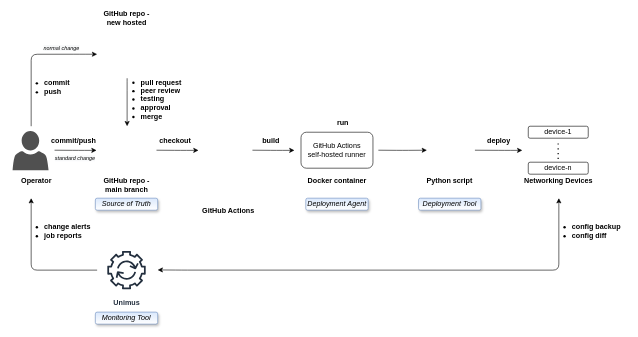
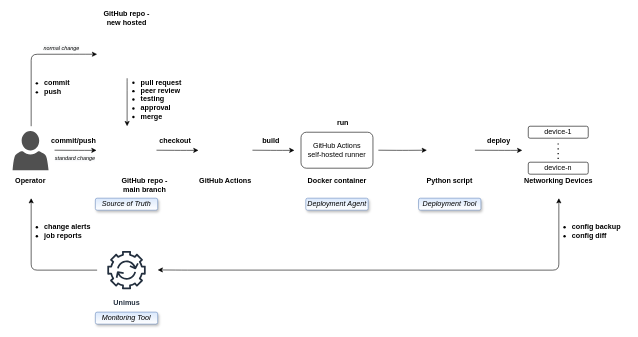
  <mxCell id="0" />
  <mxCell id="1" parent="0" />
  <mxCell id="2" value="" style="endArrow=classic;html=1;" parent="1" edge="1"><mxGeometry width="50" height="50" relative="1" as="geometry"><mxPoint x="90" y="250" as="sourcePoint" /><mxPoint x="160" y="250.27" as="targetPoint" /><Array as="points"><mxPoint x="130" y="250.27" /></Array></mxGeometry></mxCell>
  <mxCell id="3" value="" style="endArrow=classic;html=1;" parent="1" edge="1"><mxGeometry width="50" height="50" relative="1" as="geometry"><mxPoint x="260" y="250" as="sourcePoint" /><mxPoint x="330" y="250.27" as="targetPoint" /><Array as="points"><mxPoint x="300" y="250.27" /></Array></mxGeometry></mxCell>
  <mxCell id="4" value="" style="endArrow=classic;html=1;" parent="1" edge="1"><mxGeometry width="50" height="50" relative="1" as="geometry"><mxPoint x="420" y="250" as="sourcePoint" /><mxPoint x="490" y="250.27" as="targetPoint" /><Array as="points"><mxPoint x="460" y="250.27" /></Array></mxGeometry></mxCell>
  <mxCell id="5" value="" style="endArrow=classic;html=1;" parent="1" edge="1"><mxGeometry width="50" height="50" relative="1" as="geometry"><mxPoint x="630" y="250" as="sourcePoint" /><mxPoint x="711" y="250" as="targetPoint" /><Array as="points"><mxPoint x="670" y="250.27" /></Array></mxGeometry></mxCell>
  <mxCell id="6" value="" style="endArrow=classic;html=1;" parent="1" edge="1"><mxGeometry width="50" height="50" relative="1" as="geometry"><mxPoint x="791" y="250" as="sourcePoint" /><mxPoint x="870" y="250.27" as="targetPoint" /><Array as="points"><mxPoint x="840" y="250.27" /></Array></mxGeometry></mxCell>
  <mxCell id="7" value="&lt;b&gt;commit/push&lt;/b&gt;" style="text;html=1;strokeColor=none;fillColor=none;align=center;verticalAlign=middle;whiteSpace=wrap;rounded=0;" parent="1" vertex="1"><mxGeometry x="77" y="224" width="90" height="20" as="geometry" /></mxCell>
  <mxCell id="8" value="&lt;b&gt;checkout&lt;/b&gt;" style="text;html=1;strokeColor=none;fillColor=none;align=center;verticalAlign=middle;whiteSpace=wrap;rounded=0;" parent="1" vertex="1"><mxGeometry x="262" y="224" width="59" height="20" as="geometry" /></mxCell>
  <mxCell id="9" value="device-1" style="rounded=1;whiteSpace=wrap;html=1;fillColor=none;" parent="1" vertex="1"><mxGeometry x="880" y="210" width="100" height="20" as="geometry" /></mxCell>
  <mxCell id="10" value="device-n" style="rounded=1;whiteSpace=wrap;html=1;" parent="1" vertex="1"><mxGeometry x="880" y="270" width="100" height="20" as="geometry" /></mxCell>
  <mxCell id="11" value="&lt;b&gt;Networking Devices&lt;br&gt;&lt;/b&gt;" style="text;html=1;strokeColor=none;fillColor=none;align=center;verticalAlign=middle;whiteSpace=wrap;rounded=0;" parent="1" vertex="1"><mxGeometry x="868.75" y="292" width="122.5" height="20" as="geometry" /></mxCell>
  <mxCell id="12" value="" style="endArrow=none;dashed=1;html=1;dashPattern=1 3;strokeWidth=2;" parent="1" edge="1"><mxGeometry width="50" height="50" relative="1" as="geometry"><mxPoint x="929.83" y="264.61" as="sourcePoint" /><mxPoint x="929.83" y="234.61" as="targetPoint" /></mxGeometry></mxCell>
  <mxCell id="13" value="&lt;b&gt;deploy&lt;/b&gt;" style="text;html=1;strokeColor=none;fillColor=none;align=center;verticalAlign=middle;whiteSpace=wrap;rounded=0;" parent="1" vertex="1"><mxGeometry x="811" y="224" width="40" height="20" as="geometry" /></mxCell>
  <mxCell id="14" value="&lt;b&gt;Python script&lt;/b&gt;" style="text;html=1;strokeColor=none;fillColor=none;align=center;verticalAlign=middle;whiteSpace=wrap;rounded=0;" parent="1" vertex="1"><mxGeometry x="709" y="292" width="80" height="20" as="geometry" /></mxCell>
  <mxCell id="15" value="&lt;b&gt;build&lt;/b&gt;" style="text;html=1;strokeColor=none;fillColor=none;align=center;verticalAlign=middle;whiteSpace=wrap;rounded=0;" parent="1" vertex="1"><mxGeometry x="431" y="224" width="40" height="20" as="geometry" /></mxCell>
  <mxCell id="16" value="&lt;b&gt;run&lt;/b&gt;" style="text;html=1;strokeColor=none;fillColor=none;align=center;verticalAlign=middle;whiteSpace=wrap;rounded=0;" parent="1" vertex="1"><mxGeometry x="551" y="194" width="40" height="20" as="geometry" /></mxCell>
  <mxCell id="17" value="GitHub Actions&lt;br&gt;self-hosted runner" style="rounded=1;whiteSpace=wrap;html=1;fillColor=none;" parent="1" vertex="1"><mxGeometry x="501" y="220" width="120" height="60" as="geometry" /></mxCell>
  <mxCell id="18" value="&lt;b&gt;Docker container&lt;br&gt;&lt;/b&gt;" style="text;html=1;strokeColor=none;fillColor=none;align=center;verticalAlign=middle;whiteSpace=wrap;rounded=0;" parent="1" vertex="1"><mxGeometry x="508.5" y="292" width="105" height="20" as="geometry" /></mxCell>
  <mxCell id="19" value="" style="shape=image;html=1;verticalAlign=top;verticalLabelPosition=bottom;labelBackgroundColor=#ffffff;imageAspect=0;aspect=fixed;image=https://cdn2.iconfinder.com/data/icons/social-icons-circular-color/512/github-128.png" parent="1" vertex="1"><mxGeometry x="335" y="210" width="80" height="80" as="geometry" /></mxCell>
- <mxCell id="20" value="&lt;b&gt;GitHub Actions&lt;br&gt;&lt;/b&gt;" style="text;html=1;strokeColor=none;fillColor=none;align=center;verticalAlign=middle;whiteSpace=wrap;rounded=0;" parent="1" vertex="1"><mxGeometry x="335" y="342" width="90" height="20" as="geometry" /></mxCell>
+ <mxCell id="20" value="&lt;b&gt;GitHub Actions&lt;br&gt;&lt;/b&gt;" style="text;html=1;strokeColor=none;fillColor=none;align=center;verticalAlign=middle;whiteSpace=wrap;rounded=0;" parent="1" vertex="1"><mxGeometry x="330" y="292" width="90" height="20" as="geometry" /></mxCell>
  <mxCell id="21" value="" style="shape=image;html=1;verticalAlign=top;verticalLabelPosition=bottom;labelBackgroundColor=#ffffff;imageAspect=0;aspect=fixed;image=https://cdn3.iconfinder.com/data/icons/social-network-and-media-1/128/Github.png" parent="1" vertex="1"><mxGeometry x="170" y="210" width="80" height="80" as="geometry" /></mxCell>
- <mxCell id="22" value="&lt;b&gt;GitHub repo - main branch&lt;/b&gt;" style="text;html=1;strokeColor=none;fillColor=none;align=center;verticalAlign=middle;whiteSpace=wrap;rounded=0;" parent="1" vertex="1"><mxGeometry x="169.5" y="299" width="81" height="20" as="geometry" /></mxCell>
+ <mxCell id="22" value="&lt;b&gt;GitHub repo - main branch&lt;/b&gt;" style="text;html=1;strokeColor=none;fillColor=none;align=center;verticalAlign=middle;whiteSpace=wrap;rounded=0;" parent="1" vertex="1"><mxGeometry x="199.5" y="299" width="81" height="20" as="geometry" /></mxCell>
  <mxCell id="23" value="" style="pointerEvents=1;shadow=0;dashed=0;html=1;strokeColor=none;fillColor=#505050;labelPosition=center;verticalLabelPosition=bottom;verticalAlign=top;outlineConnect=0;align=center;shape=mxgraph.office.users.user;aspect=fixed;" parent="1" vertex="1"><mxGeometry x="20" y="218" width="60" height="65.22" as="geometry" /></mxCell>
- <mxCell id="24" value="&lt;b&gt;Operator&lt;/b&gt;" style="text;html=1;strokeColor=none;fillColor=none;align=center;verticalAlign=middle;whiteSpace=wrap;rounded=0;" parent="1" vertex="1"><mxGeometry x="40" y="292" width="40" height="20" as="geometry" /></mxCell>
+ <mxCell id="24" value="&lt;b&gt;Operator&lt;/b&gt;" style="text;html=1;strokeColor=none;fillColor=none;align=center;verticalAlign=middle;whiteSpace=wrap;rounded=0;" parent="1" vertex="1"><mxGeometry x="30" y="292" width="40" height="20" as="geometry" /></mxCell>
  <mxCell id="25" value="" style="shape=image;html=1;verticalAlign=top;verticalLabelPosition=bottom;labelBackgroundColor=#ffffff;imageAspect=0;aspect=fixed;image=https://cdn3.iconfinder.com/data/icons/social-network-and-media-1/128/Github.png" parent="1" vertex="1"><mxGeometry x="170" y="50" width="80" height="80" as="geometry" /></mxCell>
  <mxCell id="26" value="" style="endArrow=classic;html=1;" parent="1" edge="1"><mxGeometry width="50" height="50" relative="1" as="geometry"><mxPoint x="211" y="130" as="sourcePoint" /><mxPoint x="211" y="210" as="targetPoint" /><Array as="points"><mxPoint x="211" y="140" /></Array></mxGeometry></mxCell>
  <mxCell id="27" value="&lt;b&gt;GitHub repo - new hosted&lt;/b&gt;" style="text;html=1;strokeColor=none;fillColor=none;align=center;verticalAlign=middle;whiteSpace=wrap;rounded=0;" parent="1" vertex="1"><mxGeometry x="169.5" y="20" width="81" height="20" as="geometry" /></mxCell>
  <mxCell id="28" value="&lt;ul&gt;&lt;li&gt;&lt;b&gt;pull request&lt;/b&gt;&lt;/li&gt;&lt;li&gt;&lt;b&gt;peer review&lt;/b&gt;&lt;/li&gt;&lt;li&gt;&lt;b&gt;testing&lt;/b&gt;&lt;/li&gt;&lt;li&gt;&lt;b&gt;approval&lt;/b&gt;&lt;/li&gt;&lt;li&gt;&lt;b&gt;merge&lt;/b&gt;&lt;/li&gt;&lt;/ul&gt;" style="text;html=1;strokeColor=none;fillColor=none;align=left;verticalAlign=middle;whiteSpace=wrap;rounded=0;" parent="1" vertex="1"><mxGeometry x="192" y="130" width="140" height="70" as="geometry" /></mxCell>
  <mxCell id="29" value="&lt;span&gt;Source of Truth&lt;/span&gt;" style="text;html=1;strokeColor=#6c8ebf;fillColor=#dae8fc;align=center;verticalAlign=middle;whiteSpace=wrap;rounded=1;gradientColor=#ffffff;glass=0;shadow=1;sketch=0;fontStyle=2;labelBackgroundColor=none;labelBorderColor=none;" parent="1" vertex="1"><mxGeometry x="158" y="330" width="104" height="20" as="geometry" /></mxCell>
  <mxCell id="30" value="&lt;span&gt;Deployment Tool&lt;/span&gt;" style="text;html=1;strokeColor=#6c8ebf;fillColor=#dae8fc;align=center;verticalAlign=middle;whiteSpace=wrap;rounded=1;gradientColor=#ffffff;glass=0;shadow=1;sketch=0;fontStyle=2;labelBackgroundColor=none;labelBorderColor=none;" parent="1" vertex="1"><mxGeometry x="697" y="330" width="104" height="20" as="geometry" /></mxCell>
  <mxCell id="31" value="&lt;span&gt;Deployment Agent&lt;/span&gt;" style="text;html=1;strokeColor=#6c8ebf;fillColor=#dae8fc;align=center;verticalAlign=middle;whiteSpace=wrap;rounded=1;gradientColor=#ffffff;glass=0;shadow=1;sketch=0;fontStyle=2;labelBackgroundColor=none;labelBorderColor=none;" parent="1" vertex="1"><mxGeometry x="509" y="330" width="104" height="20" as="geometry" /></mxCell>
  <mxCell id="32" value="" style="shape=image;html=1;verticalAlign=top;verticalLabelPosition=bottom;labelBackgroundColor=#ffffff;imageAspect=0;aspect=fixed;image=https://cdn4.iconfinder.com/data/icons/essential-3/32/356-Document_Code-128.png;rounded=1;shadow=1;glass=0;sketch=0;gradientColor=#ffffff;" parent="1" vertex="1"><mxGeometry x="711.5" y="213" width="75" height="75" as="geometry" /></mxCell>
  <mxCell id="33" value="&lt;span style=&quot;color: rgb(0, 0, 0); font-family: helvetica; font-size: 9px; font-weight: 400; letter-spacing: normal; text-align: center; text-indent: 0px; text-transform: none; word-spacing: 0px; background-color: rgb(248, 249, 250); display: inline; float: none;&quot;&gt;standard change&lt;/span&gt;" style="text;whiteSpace=wrap;html=1;fontStyle=2;fontSize=9;" parent="1" vertex="1"><mxGeometry x="88.71" y="252" width="71.29" height="25.29" as="geometry" /></mxCell>
  <mxCell id="34" value="&lt;span style=&quot;color: rgb(0, 0, 0); font-family: helvetica; font-size: 9px; font-weight: 400; letter-spacing: normal; text-align: center; text-indent: 0px; text-transform: none; word-spacing: 0px; background-color: rgb(248, 249, 250); display: inline; float: none;&quot;&gt;normal change&lt;/span&gt;" style="text;whiteSpace=wrap;html=1;fontStyle=2;fontSize=9;rotation=0;" parent="1" vertex="1"><mxGeometry x="70" y="68" width="66.29" height="25.29" as="geometry" /></mxCell>
  <mxCell id="35" value="&lt;b&gt;Unimus&lt;/b&gt;" style="outlineConnect=0;fontColor=#232F3E;gradientColor=none;strokeColor=#232F3E;dashed=0;verticalLabelPosition=bottom;verticalAlign=top;align=center;html=1;fontSize=12;fontStyle=0;aspect=fixed;shape=mxgraph.aws4.resourceIcon;resIcon=mxgraph.aws4.automation;fillColor=none;" vertex="1" parent="1"><mxGeometry x="170" y="410" width="80" height="80" as="geometry" /></mxCell>
  <mxCell id="36" value="" style="endArrow=classic;html=1;" edge="1" parent="1"><mxGeometry width="50" height="50" relative="1" as="geometry"><mxPoint x="51" y="210" as="sourcePoint" /><mxPoint x="161" y="89.93" as="targetPoint" /><Array as="points"><mxPoint x="51" y="90" /><mxPoint x="131" y="89.93" /></Array></mxGeometry></mxCell>
  <mxCell id="37" value="" style="endArrow=classic;html=1;" edge="1" parent="1"><mxGeometry width="50" height="50" relative="1" as="geometry"><mxPoint x="161" y="450" as="sourcePoint" /><mxPoint x="51" y="330" as="targetPoint" /><Array as="points"><mxPoint x="51" y="450" /></Array></mxGeometry></mxCell>
  <mxCell id="38" value="&lt;ul&gt;&lt;li&gt;&lt;b&gt;commit&lt;/b&gt;&lt;/li&gt;&lt;li&gt;&lt;b&gt;push&lt;/b&gt;&lt;/li&gt;&lt;/ul&gt;" style="text;html=1;strokeColor=none;fillColor=none;align=left;verticalAlign=middle;whiteSpace=wrap;rounded=0;" vertex="1" parent="1"><mxGeometry x="31" y="130" width="110" height="30" as="geometry" /></mxCell>
  <mxCell id="39" value="&lt;ul&gt;&lt;li&gt;&lt;b&gt;change alerts&lt;/b&gt;&lt;/li&gt;&lt;li&gt;&lt;b&gt;job reports&lt;/b&gt;&lt;/li&gt;&lt;/ul&gt;" style="text;html=1;strokeColor=none;fillColor=none;align=left;verticalAlign=middle;whiteSpace=wrap;rounded=0;" vertex="1" parent="1"><mxGeometry x="31" y="370" width="130" height="30" as="geometry" /></mxCell>
  <mxCell id="40" value="" style="endArrow=classic;html=1;startArrow=classic;startFill=1;" edge="1" parent="1"><mxGeometry width="50" height="50" relative="1" as="geometry"><mxPoint x="262" y="449.66" as="sourcePoint" /><mxPoint x="931" y="330" as="targetPoint" /><Array as="points"><mxPoint x="302" y="449.93" /><mxPoint x="931" y="450" /></Array></mxGeometry></mxCell>
  <mxCell id="41" value="&lt;span&gt;Monitoring Tool&lt;/span&gt;" style="text;html=1;strokeColor=#6c8ebf;fillColor=#dae8fc;align=center;verticalAlign=middle;whiteSpace=wrap;rounded=1;gradientColor=#ffffff;glass=0;shadow=1;sketch=0;fontStyle=2;labelBackgroundColor=none;labelBorderColor=none;" vertex="1" parent="1"><mxGeometry x="158" y="520" width="104" height="20" as="geometry" /></mxCell>
  <mxCell id="42" value="&lt;ul&gt;&lt;li&gt;&lt;b&gt;config backup&lt;/b&gt;&lt;/li&gt;&lt;li&gt;&lt;b&gt;config diff&lt;/b&gt;&lt;/li&gt;&lt;/ul&gt;" style="text;html=1;strokeColor=none;fillColor=none;align=left;verticalAlign=middle;whiteSpace=wrap;rounded=0;" vertex="1" parent="1"><mxGeometry x="911" y="370" width="130" height="30" as="geometry" /></mxCell>
